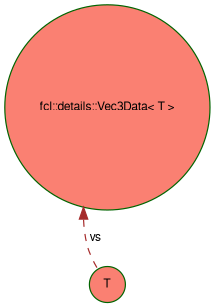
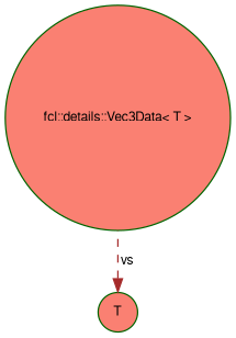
  digraph {
    node [color=darkgreen fillcolor=salmon fontname=FreeSans fontsize=10 shape=circle style=filled]
    n1 [fontcolor=black height=0.2 label="fcl::details::Vec3Data\< T \>" width=0.4]
    n2 [height=0.2 label=T width=0.4]
-   n1 -> n2 [color=brown dir=back fontname=FreeSans fontsize=10 label=" vs" labelfontname=FreeSans labelfontsize=10 style=dashed]
+   n2 -> n1 [color=brown dir=back fontname=FreeSans fontsize=10 label=" vs" labelfontname=FreeSans labelfontsize=10 style=dashed]
  }
